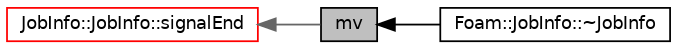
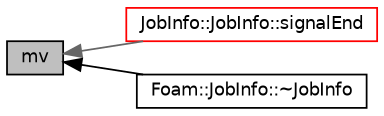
  digraph {
    rankdir=LR
    node [color=black fontname=Helvetica fontsize=10 shape=record]
    edge [dir=back fontname=Helvetica fontsize=10 labelfontname=Helvetica labelfontsize=10 style=solid]
    n1 [fillcolor=grey75 fontcolor=black height=0.2 label=mv style=filled width=0.4]
    n2 [color=red height=0.2 label="JobInfo::JobInfo::signalEnd" width=0.4]
    n3 [height=0.2 label="Foam::JobInfo::~JobInfo" width=0.4]
-   n2 -> n1 [color=gray40]
+   n1 -> n2 [color=gray40]
    n1 -> n3 [color=black]
  }
